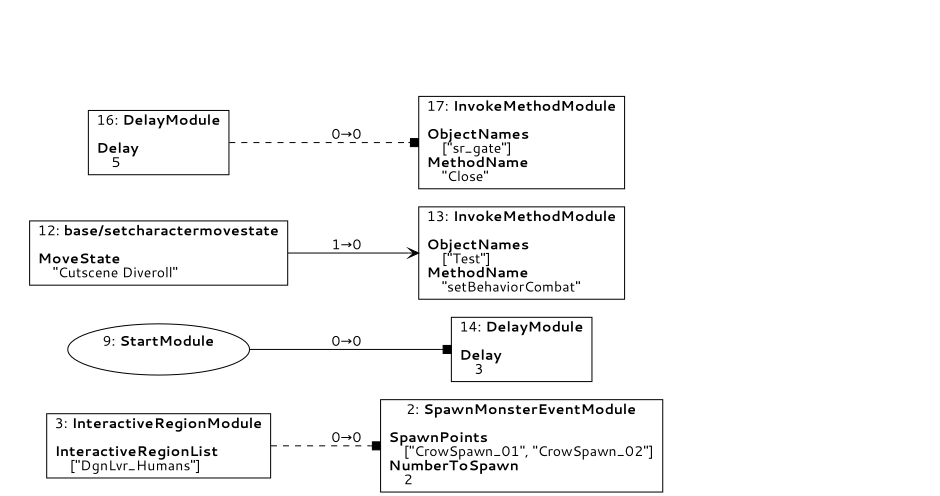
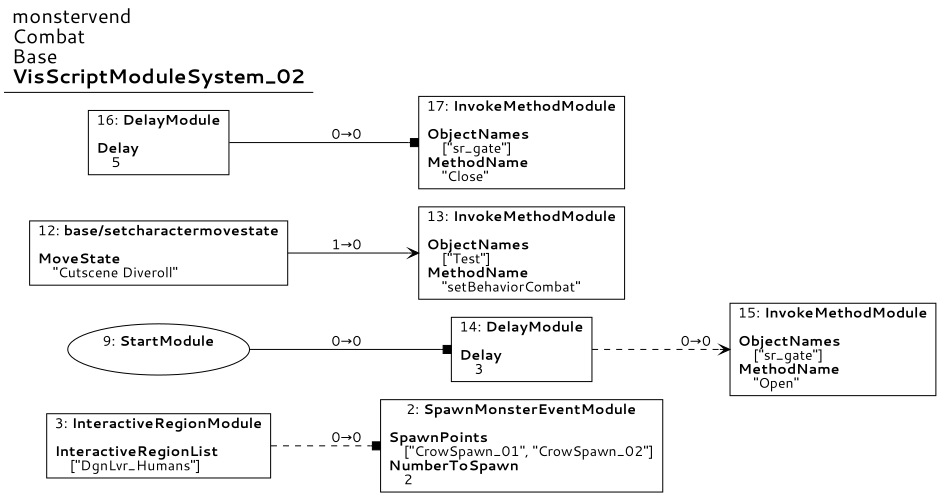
  digraph {
    fontname="Segoe UI"
    rankdir=LR
    splines=spline
    node [fontname="Segoe UI" shape=box]
    edge [arrowhead=box fontname="Segoe UI" style=solid]
    n1 [label=<2: <b>SpawnMonsterEventModule</b><br/><br/><b>SpawnPoints</b><br align="left"/>    [&quot;CrowSpawn_01&quot;, &quot;CrowSpawn_02&quot;]<br align="left"/><b>NumberToSpawn</b><br align="left"/>    2<br align="left"/>>]
    n2 [label=<3: <b>InteractiveRegionModule</b><br/><br/><b>InteractiveRegionList</b><br align="left"/>    [&quot;DgnLvr_Humans&quot;]<br align="left"/>>]
    n3 [label=<9: <b>StartModule</b><br/><br/>> shape=oval]
    n4 [label=<14: <b>DelayModule</b><br/><br/><b>Delay</b><br align="left"/>    3<br align="left"/>>]
+   n5 [label=<15: <b>InvokeMethodModule</b><br/><br/><b>ObjectNames</b><br align="left"/>    [&quot;sr_gate&quot;]<br align="left"/><b>MethodName</b><br align="left"/>    &quot;Open&quot;<br align="left"/>>]
    n6 [label=<12: <b>base/setcharactermovestate</b><br/><br/><b>MoveState</b><br align="left"/>    &quot;Cutscene Diveroll&quot;<br align="left"/>>]
    n7 [label=<13: <b>InvokeMethodModule</b><br/><br/><b>ObjectNames</b><br align="left"/>    [&quot;Test&quot;]<br align="left"/><b>MethodName</b><br align="left"/>    &quot;setBehaviorCombat&quot;<br align="left"/>>]
    n8 [label=<16: <b>DelayModule</b><br/><br/><b>Delay</b><br align="left"/>    5<br align="left"/>>]
    n9 [label=<17: <b>InvokeMethodModule</b><br/><br/><b>ObjectNames</b><br align="left"/>    [&quot;sr_gate&quot;]<br align="left"/><b>MethodName</b><br align="left"/>    &quot;Close&quot;<br align="left"/>>]
+   n10 [label=<<font point-size="20">monstervend<br align="left"/>Combat<br align="left"/>Base<br align="left"/><b>VisScriptModuleSystem_02</b><br align="left"/></font>> shape=underline]
    n2 -> n1 [label="0→0" style=dashed]
    n3 -> n4 [label="0→0"]
+   n4 -> n5 [arrowhead=vee label="0→0" style=dashed]
    n6 -> n7 [arrowhead=vee label="1→0"]
-   n8 -> n9 [label="0→0" style=dashed]
+   n8 -> n9 [label="0→0"]
  }
